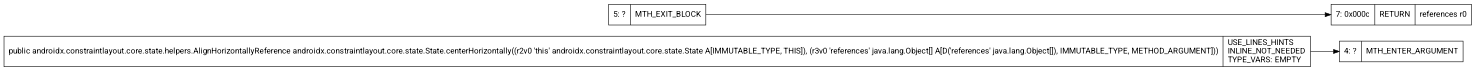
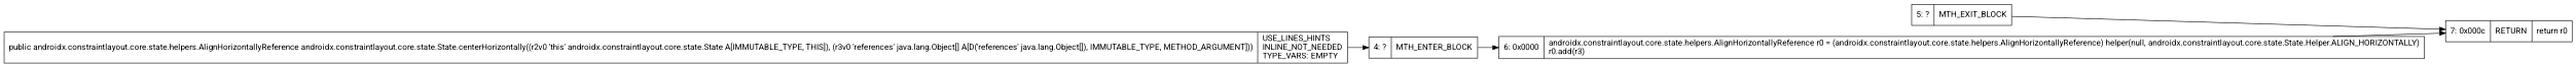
  digraph {
    fontname=Roboto
    rankdir=LR
    node [fontname=Roboto shape=record]
    edge [fontname=Roboto]
-   n1 [label="{4\:\ ?|MTH_ENTER_ARGUMENT\l}"]
-   n3 [label="{7\:\ 0x000c|RETURN\l|references r0\l}"]
+   n1 [label="{4\:\ ?|MTH_ENTER_BLOCK\l}"]
+   n2 [label="{6\:\ 0x0000|androidx.constraintlayout.core.state.helpers.AlignHorizontallyReference r0 = (androidx.constraintlayout.core.state.helpers.AlignHorizontallyReference) helper(null, androidx.constraintlayout.core.state.State.Helper.ALIGN_HORIZONTALLY)\lr0.add(r3)\l}"]
+   n3 [label="{7\:\ 0x000c|RETURN\l|return r0\l}"]
    n4 [label="{5\:\ ?|MTH_EXIT_BLOCK\l}"]
    n5 [label="{public androidx.constraintlayout.core.state.helpers.AlignHorizontallyReference androidx.constraintlayout.core.state.State.centerHorizontally((r2v0 'this' androidx.constraintlayout.core.state.State A[IMMUTABLE_TYPE, THIS]), (r3v0 'references' java.lang.Object[] A[D('references' java.lang.Object[]), IMMUTABLE_TYPE, METHOD_ARGUMENT]))  | USE_LINES_HINTS\lINLINE_NOT_NEEDED\lTYPE_VARS: EMPTY\l}"]
+   n1 -> n2
+   n2 -> n3
    n4 -> n3
    n5 -> n1
  }
